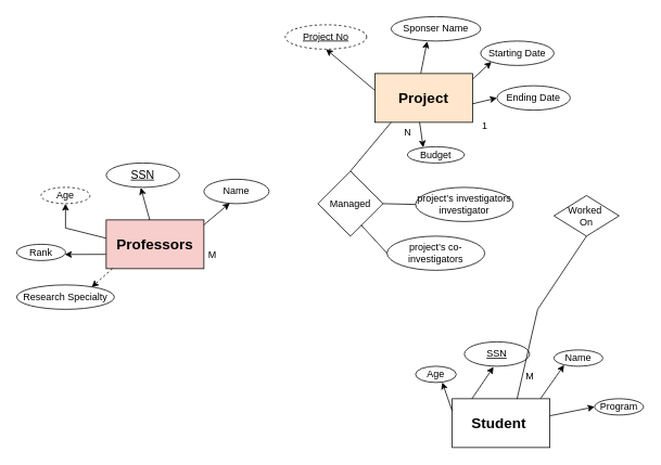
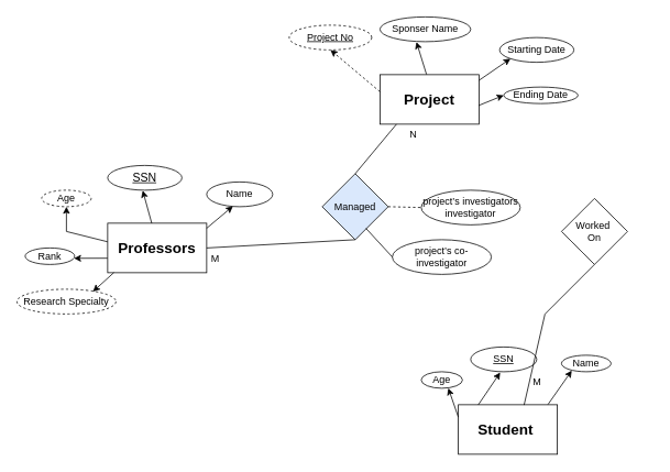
  <mxCell id="0" />
  <mxCell id="1" parent="0" />
- <mxCell id="2" value="&lt;h2&gt;Professors&lt;/h2&gt;" style="rounded=0;whiteSpace=wrap;html=1;fillColor=#f8cecc;" vertex="1" parent="1"><mxGeometry x="130" y="270" width="120" height="60" as="geometry" /></mxCell>
+ <mxCell id="2" value="&lt;h2&gt;Professors&lt;/h2&gt;" style="rounded=0;whiteSpace=wrap;html=1;" vertex="1" parent="1"><mxGeometry x="130" y="270" width="120" height="60" as="geometry" /></mxCell>
  <mxCell id="3" value="&lt;h3&gt;&lt;u style=&quot;font-weight: normal;&quot;&gt;&lt;font face=&quot;Helvetica&quot;&gt;SSN&lt;/font&gt;&lt;/u&gt;&lt;/h3&gt;" style="ellipse;whiteSpace=wrap;html=1;align=center;" vertex="1" parent="1"><mxGeometry x="130" y="200" width="90" height="30" as="geometry" /></mxCell>
  <mxCell id="4" value="" style="edgeStyle=none;orthogonalLoop=1;jettySize=auto;html=1;rounded=0;exitX=0.445;exitY=0.002;exitDx=0;exitDy=0;exitPerimeter=0;entryX=0.472;entryY=1.016;entryDx=0;entryDy=0;entryPerimeter=0;" edge="1" parent="1" source="2" target="3"><mxGeometry width="100" relative="1" as="geometry"><mxPoint x="290" y="250" as="sourcePoint" /><mxPoint x="390" y="250" as="targetPoint" /><Array as="points" /></mxGeometry></mxCell>
  <mxCell id="5" value="Name" style="ellipse;whiteSpace=wrap;html=1;" vertex="1" parent="1"><mxGeometry x="250" y="220" width="80" height="30" as="geometry" /></mxCell>
  <mxCell id="6" value="" style="edgeStyle=none;orthogonalLoop=1;jettySize=auto;html=1;rounded=0;exitX=0.999;exitY=0.103;exitDx=0;exitDy=0;exitPerimeter=0;entryX=0.397;entryY=0.98;entryDx=0;entryDy=0;entryPerimeter=0;" edge="1" parent="1" source="2" target="5"><mxGeometry width="100" relative="1" as="geometry"><mxPoint x="280" y="280" as="sourcePoint" /><mxPoint x="380" y="280" as="targetPoint" /><Array as="points" /></mxGeometry></mxCell>
  <mxCell id="7" value="Age" style="ellipse;whiteSpace=wrap;html=1;dashed=1;" vertex="1" parent="1"><mxGeometry x="50" y="230" width="60" height="20" as="geometry" /></mxCell>
  <mxCell id="8" value="" style="edgeStyle=none;orthogonalLoop=1;jettySize=auto;html=1;rounded=0;entryX=0.5;entryY=1;entryDx=0;entryDy=0;exitX=-0.001;exitY=0.375;exitDx=0;exitDy=0;exitPerimeter=0;" edge="1" parent="1" source="2" target="7"><mxGeometry width="100" relative="1" as="geometry"><mxPoint x="50" y="290" as="sourcePoint" /><mxPoint x="150" y="290" as="targetPoint" /><Array as="points"><mxPoint x="80" y="280" /></Array></mxGeometry></mxCell>
- <mxCell id="9" value="Rank" style="ellipse;whiteSpace=wrap;html=1;" vertex="1" parent="1"><mxGeometry x="20" y="300" width="60" height="20" as="geometry" /></mxCell>
+ <mxCell id="9" value="Rank" style="ellipse;whiteSpace=wrap;html=1;" vertex="1" parent="1"><mxGeometry x="30" y="300" width="60" height="20" as="geometry" /></mxCell>
  <mxCell id="10" value="" style="edgeStyle=none;orthogonalLoop=1;jettySize=auto;html=1;rounded=0;entryX=0.986;entryY=0.627;entryDx=0;entryDy=0;entryPerimeter=0;exitX=-0.001;exitY=0.707;exitDx=0;exitDy=0;exitPerimeter=0;" edge="1" parent="1" source="2" target="9"><mxGeometry width="100" relative="1" as="geometry"><mxPoint x="30" y="330" as="sourcePoint" /><mxPoint x="130" y="330" as="targetPoint" /><Array as="points" /></mxGeometry></mxCell>
- <mxCell id="11" value="Research&amp;nbsp;&lt;span style=&quot;background-color: initial;&quot;&gt;Specialty&lt;/span&gt;" style="ellipse;whiteSpace=wrap;html=1;" vertex="1" parent="1"><mxGeometry x="20" y="350" width="120" height="30" as="geometry" /></mxCell>
- <mxCell id="12" value="" style="edgeStyle=none;orthogonalLoop=1;jettySize=auto;html=1;rounded=0;exitX=0.063;exitY=0.997;exitDx=0;exitDy=0;exitPerimeter=0;entryX=0.768;entryY=0.094;entryDx=0;entryDy=0;entryPerimeter=0;dashed=1;" edge="1" parent="1" source="2" target="11"><mxGeometry width="100" relative="1" as="geometry"><mxPoint x="170" y="370" as="sourcePoint" /><mxPoint x="270" y="370" as="targetPoint" /><Array as="points" /></mxGeometry></mxCell>
- <mxCell id="13" value="&lt;h2&gt;Project&lt;/h2&gt;" style="rounded=0;whiteSpace=wrap;html=1;fillColor=#ffe6cc;" vertex="1" parent="1"><mxGeometry x="460" y="90" width="120" height="60" as="geometry" /></mxCell>
+ <mxCell id="11" value="Research&amp;nbsp;&lt;span style=&quot;background-color: initial;&quot;&gt;Specialty&lt;/span&gt;" style="ellipse;whiteSpace=wrap;html=1;dashed=1;" vertex="1" parent="1"><mxGeometry x="20" y="350" width="120" height="30" as="geometry" /></mxCell>
+ <mxCell id="12" value="" style="edgeStyle=none;orthogonalLoop=1;jettySize=auto;html=1;rounded=0;exitX=0.063;exitY=0.997;exitDx=0;exitDy=0;exitPerimeter=0;entryX=0.768;entryY=0.094;entryDx=0;entryDy=0;entryPerimeter=0;" edge="1" parent="1" source="2" target="11"><mxGeometry width="100" relative="1" as="geometry"><mxPoint x="170" y="370" as="sourcePoint" /><mxPoint x="270" y="370" as="targetPoint" /><Array as="points" /></mxGeometry></mxCell>
+ <mxCell id="13" value="&lt;h2&gt;Project&lt;/h2&gt;" style="rounded=0;whiteSpace=wrap;html=1;" vertex="1" parent="1"><mxGeometry x="460" y="90" width="120" height="60" as="geometry" /></mxCell>
  <mxCell id="14" value="&lt;u&gt;Project No&lt;/u&gt;" style="ellipse;whiteSpace=wrap;html=1;dashed=1;" vertex="1" parent="1"><mxGeometry x="350" width="100" height="30" as="geometry" y="30" /></mxCell>
- <mxCell id="15" value="" style="edgeStyle=none;orthogonalLoop=1;jettySize=auto;html=1;rounded=0;exitX=0;exitY=0.345;exitDx=0;exitDy=0;exitPerimeter=0;entryX=0.5;entryY=1;entryDx=0;entryDy=0;" edge="1" parent="1" source="13" target="14"><mxGeometry width="100" relative="1" as="geometry"><mxPoint x="440" y="50" as="sourcePoint" /><mxPoint x="540" y="50" as="targetPoint" /><Array as="points" /></mxGeometry></mxCell>
- <mxCell id="16" value="Sponser Name" style="ellipse;whiteSpace=wrap;html=1;" vertex="1" parent="1"><mxGeometry x="480" y="20" width="110" height="30" as="geometry" /></mxCell>
+ <mxCell id="15" value="" style="edgeStyle=none;orthogonalLoop=1;jettySize=auto;html=1;rounded=0;exitX=0;exitY=0.345;exitDx=0;exitDy=0;exitPerimeter=0;entryX=0.5;entryY=1;entryDx=0;entryDy=0;dashed=1;" edge="1" parent="1" source="13" target="14"><mxGeometry width="100" relative="1" as="geometry"><mxPoint x="440" y="50" as="sourcePoint" /><mxPoint x="540" y="50" as="targetPoint" /><Array as="points" /></mxGeometry></mxCell>
+ <mxCell id="16" value="Sponser Name" style="ellipse;whiteSpace=wrap;html=1;" vertex="1" parent="1"><mxGeometry x="460" y="20" width="110" height="30" as="geometry" /></mxCell>
  <mxCell id="17" value="" style="edgeStyle=none;orthogonalLoop=1;jettySize=auto;html=1;rounded=0;exitX=0.47;exitY=-0.005;exitDx=0;exitDy=0;exitPerimeter=0;entryX=0.402;entryY=1.013;entryDx=0;entryDy=0;entryPerimeter=0;" edge="1" parent="1" source="13" target="16"><mxGeometry width="100" relative="1" as="geometry"><mxPoint x="580" y="70" as="sourcePoint" /><mxPoint x="680" y="70" as="targetPoint" /><Array as="points" /></mxGeometry></mxCell>
- <mxCell id="18" value="Starting Date" style="ellipse;whiteSpace=wrap;html=1;" vertex="1" parent="1"><mxGeometry x="590" y="50" width="90" height="30" as="geometry" /></mxCell>
+ <mxCell id="18" value="Starting Date" style="ellipse;whiteSpace=wrap;html=1;" vertex="1" parent="1"><mxGeometry x="605" y="45" width="90" height="30" as="geometry" /></mxCell>
  <mxCell id="19" value="" style="edgeStyle=none;orthogonalLoop=1;jettySize=auto;html=1;rounded=0;exitX=1;exitY=0.115;exitDx=0;exitDy=0;exitPerimeter=0;entryX=0;entryY=1;entryDx=0;entryDy=0;" edge="1" parent="1" source="13" target="18"><mxGeometry width="100" relative="1" as="geometry"><mxPoint x="580" y="120" as="sourcePoint" /><mxPoint x="680" y="120" as="targetPoint" /><Array as="points" /></mxGeometry></mxCell>
- <mxCell id="20" value="Ending Date" style="ellipse;whiteSpace=wrap;html=1;" vertex="1" parent="1"><mxGeometry x="610" y="105" width="90" height="30" as="geometry" /></mxCell>
+ <mxCell id="20" value="Ending Date" style="ellipse;whiteSpace=wrap;html=1;" vertex="1" parent="1"><mxGeometry x="610" y="105" width="90" height="20" as="geometry" /></mxCell>
  <mxCell id="21" value="" style="edgeStyle=none;orthogonalLoop=1;jettySize=auto;html=1;rounded=0;exitX=0.997;exitY=0.622;exitDx=0;exitDy=0;exitPerimeter=0;entryX=0;entryY=0.5;entryDx=0;entryDy=0;" edge="1" parent="1" source="13" target="20"><mxGeometry width="100" relative="1" as="geometry"><mxPoint x="540" y="160" as="sourcePoint" /><mxPoint x="640" y="160" as="targetPoint" /><Array as="points" /></mxGeometry></mxCell>
- <mxCell id="22" value="Budget" style="ellipse;whiteSpace=wrap;html=1;" vertex="1" parent="1"><mxGeometry x="500" y="180" width="70" height="20" as="geometry" /></mxCell>
- <mxCell id="23" value="" style="edgeStyle=none;orthogonalLoop=1;jettySize=auto;html=1;rounded=0;entryX=0.278;entryY=0.042;entryDx=0;entryDy=0;entryPerimeter=0;exitX=0.458;exitY=0.998;exitDx=0;exitDy=0;exitPerimeter=0;" edge="1" parent="1" source="13" target="22"><mxGeometry width="100" relative="1" as="geometry"><mxPoint x="550" y="150" as="sourcePoint" /><mxPoint x="650" y="150" as="targetPoint" /><Array as="points" /></mxGeometry></mxCell>
  <mxCell id="24" value="&lt;h2&gt;Student&amp;nbsp;&lt;/h2&gt;" style="rounded=0;whiteSpace=wrap;html=1;" vertex="1" parent="1"><mxGeometry x="555" y="490" width="120" height="60" as="geometry" /></mxCell>
  <mxCell id="25" value="&lt;u&gt;SSN&lt;/u&gt;" style="ellipse;whiteSpace=wrap;html=1;" vertex="1" parent="1"><mxGeometry x="570" y="420" width="80" height="30" as="geometry" /></mxCell>
  <mxCell id="26" value="Name" style="ellipse;whiteSpace=wrap;html=1;" vertex="1" parent="1"><mxGeometry x="680" y="430" width="60" height="20" as="geometry" /></mxCell>
  <mxCell id="27" value="" style="edgeStyle=none;orthogonalLoop=1;jettySize=auto;html=1;rounded=0;exitX=0.201;exitY=0.003;exitDx=0;exitDy=0;exitPerimeter=0;entryX=0.447;entryY=1.03;entryDx=0;entryDy=0;entryPerimeter=0;" edge="1" parent="1" source="24" target="25"><mxGeometry width="100" relative="1" as="geometry"><mxPoint x="540" y="470" as="sourcePoint" /><mxPoint x="640" y="470" as="targetPoint" /><Array as="points" /></mxGeometry></mxCell>
  <mxCell id="28" value="" style="edgeStyle=none;orthogonalLoop=1;jettySize=auto;html=1;rounded=0;entryX=0.208;entryY=0.929;entryDx=0;entryDy=0;entryPerimeter=0;exitX=0.905;exitY=-0.005;exitDx=0;exitDy=0;exitPerimeter=0;" edge="1" parent="1" source="24" target="26"><mxGeometry width="100" relative="1" as="geometry"><mxPoint x="670" y="490" as="sourcePoint" /><mxPoint x="770" y="490" as="targetPoint" /><Array as="points" /></mxGeometry></mxCell>
  <mxCell id="29" value="Age" style="ellipse;whiteSpace=wrap;html=1;" vertex="1" parent="1"><mxGeometry x="510" y="450" width="50" height="20" as="geometry" /></mxCell>
  <mxCell id="30" value="" style="edgeStyle=none;orthogonalLoop=1;jettySize=auto;html=1;rounded=0;entryX=0.656;entryY=0.994;entryDx=0;entryDy=0;entryPerimeter=0;exitX=0;exitY=0.25;exitDx=0;exitDy=0;" edge="1" parent="1" source="24" target="29"><mxGeometry width="100" relative="1" as="geometry"><mxPoint x="500" y="500" as="sourcePoint" /><mxPoint x="600" y="500" as="targetPoint" /><Array as="points" /></mxGeometry></mxCell>
- <mxCell id="31" value="Program" style="ellipse;whiteSpace=wrap;html=1;" vertex="1" parent="1"><mxGeometry x="730" y="490" width="60" height="20" as="geometry" /></mxCell>
- <mxCell id="32" value="" style="edgeStyle=none;orthogonalLoop=1;jettySize=auto;html=1;rounded=0;exitX=1.002;exitY=0.349;exitDx=0;exitDy=0;exitPerimeter=0;entryX=0;entryY=0.5;entryDx=0;entryDy=0;" edge="1" parent="1" source="24" target="31"><mxGeometry width="100" relative="1" as="geometry"><mxPoint x="700" y="530" as="sourcePoint" /><mxPoint x="800" y="530" as="targetPoint" /><Array as="points" /></mxGeometry></mxCell>
- <mxCell id="33" value="Managed" style="rhombus;whiteSpace=wrap;html=1;" vertex="1" parent="1"><mxGeometry x="390" y="210" width="80" height="80" as="geometry" /></mxCell>
+ <mxCell id="33" value="Managed" style="rhombus;whiteSpace=wrap;html=1;fillColor=#dae8fc;" vertex="1" parent="1"><mxGeometry x="390" y="210" width="80" height="80" as="geometry" /></mxCell>
  <mxCell id="34" value="M" style="text;html=1;align=center;verticalAlign=middle;resizable=0;points=[];autosize=1;strokeColor=none;fillColor=none;" vertex="1" parent="1"><mxGeometry x="245" y="298" width="30" height="30" as="geometry" /></mxCell>
  <mxCell id="35" value="N" style="text;html=1;align=center;verticalAlign=middle;resizable=0;points=[];autosize=1;strokeColor=none;fillColor=none;" vertex="1" parent="1"><mxGeometry x="485" y="148" width="30" height="30" as="geometry" /></mxCell>
  <mxCell id="36" value="project’s investigators&lt;br/&gt;investigator" style="ellipse;whiteSpace=wrap;html=1;" vertex="1" parent="1"><mxGeometry x="510" y="230" width="120" height="42" as="geometry" /></mxCell>
+ <mxCell id="37" value="" style="endArrow=none;html=1;rounded=0;entryX=0.5;entryY=1;entryDx=0;entryDy=0;exitX=1;exitY=0.5;exitDx=0;exitDy=0;" edge="1" parent="1" source="2" target="33"><mxGeometry width="50" height="50" relative="1" as="geometry"><mxPoint x="290" y="410" as="sourcePoint" /><mxPoint x="340" y="360" as="targetPoint" /></mxGeometry></mxCell>
  <mxCell id="38" value="" style="endArrow=none;html=1;rounded=0;exitX=0.5;exitY=0;exitDx=0;exitDy=0;" edge="1" parent="1" source="33"><mxGeometry width="50" height="50" relative="1" as="geometry"><mxPoint x="430" y="200" as="sourcePoint" /><mxPoint x="480" y="150" as="targetPoint" /></mxGeometry></mxCell>
- <mxCell id="39" value="" style="endArrow=none;html=1;rounded=0;entryX=0;entryY=0.5;entryDx=0;entryDy=0;exitX=1;exitY=0.5;exitDx=0;exitDy=0;" edge="1" parent="1" source="33" target="36"><mxGeometry width="50" height="50" relative="1" as="geometry"><mxPoint x="460" y="330" as="sourcePoint" /><mxPoint x="510" y="280" as="targetPoint" /></mxGeometry></mxCell>
- <mxCell id="40" value="project’s co-investigators" style="ellipse;whiteSpace=wrap;html=1;" vertex="1" parent="1"><mxGeometry x="475" y="290" width="120" height="42" as="geometry" /></mxCell>
+ <mxCell id="39" value="" style="endArrow=none;html=1;rounded=0;entryX=0;entryY=0.5;entryDx=0;entryDy=0;exitX=1;exitY=0.5;exitDx=0;exitDy=0;dashed=1;" edge="1" parent="1" source="33" target="36"><mxGeometry width="50" height="50" relative="1" as="geometry"><mxPoint x="460" y="330" as="sourcePoint" /><mxPoint x="510" y="280" as="targetPoint" /></mxGeometry></mxCell>
+ <mxCell id="40" value="project’s co-investigator" style="ellipse;whiteSpace=wrap;html=1;" vertex="1" parent="1"><mxGeometry x="475" y="290" width="120" height="42" as="geometry" /></mxCell>
  <mxCell id="41" value="" style="endArrow=none;html=1;rounded=0;entryX=0;entryY=0.5;entryDx=0;entryDy=0;exitX=0.664;exitY=0.829;exitDx=0;exitDy=0;exitPerimeter=0;" edge="1" parent="1" source="33" target="40"><mxGeometry width="50" height="50" relative="1" as="geometry"><mxPoint x="420" y="380" as="sourcePoint" /><mxPoint x="470" y="330" as="targetPoint" /></mxGeometry></mxCell>
- <mxCell id="42" value="Worked&amp;nbsp;&lt;div&gt;On&lt;/div&gt;" style="rhombus;whiteSpace=wrap;html=1;" vertex="1" parent="1"><mxGeometry x="680" y="240" width="80" height="50" as="geometry" /></mxCell>
+ <mxCell id="42" value="Worked&amp;nbsp;&lt;div&gt;On&lt;/div&gt;" style="rhombus;whiteSpace=wrap;html=1;" vertex="1" parent="1"><mxGeometry x="680" y="240" width="80" height="80" as="geometry" /></mxCell>
  <mxCell id="43" value="" style="endArrow=none;html=1;rounded=0;entryX=0.5;entryY=1;entryDx=0;entryDy=0;exitX=0.664;exitY=0.005;exitDx=0;exitDy=0;exitPerimeter=0;" edge="1" parent="1" source="24" target="42"><mxGeometry width="50" height="50" relative="1" as="geometry"><mxPoint x="640" y="410" as="sourcePoint" /><mxPoint x="690" y="360" as="targetPoint" /><Array as="points"><mxPoint x="660" y="380" /></Array></mxGeometry></mxCell>
  <mxCell id="44" value="M" style="text;html=1;align=center;verticalAlign=middle;resizable=0;points=[];autosize=1;strokeColor=none;fillColor=none;" vertex="1" parent="1"><mxGeometry x="635" y="448" width="30" height="30" as="geometry" /></mxCell>
- <mxCell id="45" value="1" style="text;html=1;align=center;verticalAlign=middle;resizable=0;points=[];autosize=1;strokeColor=none;fillColor=none;" vertex="1" parent="1"><mxGeometry x="580" y="140" width="30" height="30" as="geometry" /></mxCell>
